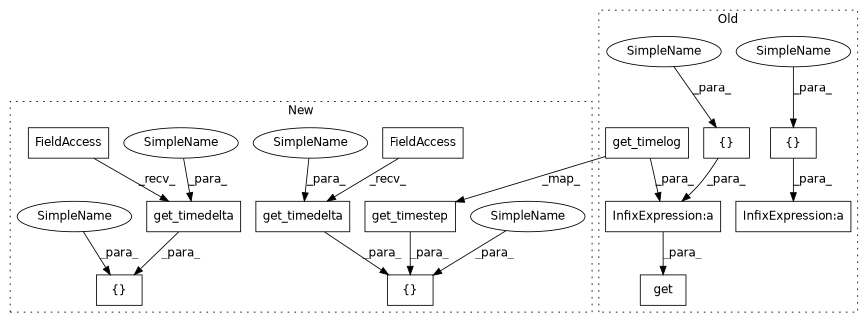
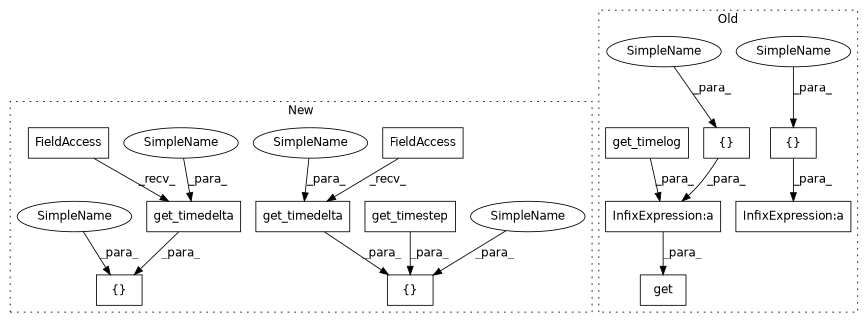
  digraph {
    fontname="DejaVu Sans"
    node [a=42 fontname="DejaVu Sans" l=2 s=4710 shape=box]
    edge [fontname="DejaVu Sans"]
    n1 [a=32 l="12,1" label=get_timelog s="4695,4709"]
    n2 [a=27 l=3 label="InfixExpression:a"]
    n3 [a=4 l="1,1" label="{}" s="4722,4725"]
    n4 [a=27 l=3 label="InfixExpression:a" s=4462]
    n5 [a=4 l="1,1" label="{}" s="4457,4460"]
    n6 [a=32 l="7,1" label=get s="4674,4726"]
    n7 [label=SimpleName s=4723 shape=ellipse]
    n8 [label=SimpleName s=4458 shape=ellipse]
    n9 [a=32 l="13,1" label=get_timestep s="4386,4401"]
    n10 [a=4 l="1,1" label="{}" s="4371,4437"]
    n11 [a=4 l="1,1" label="{}" s="4646,4712"]
    n12 [a=32 l="14,1" label=get_timedelta s="4417,4433"]
    n13 [a=22 l=13 label=FieldAccess s=4403]
    n14 [a=32 l="14,1" label=get_timedelta s="4692,4708"]
    n15 [a=22 l=13 label=FieldAccess s=4678]
    n16 [label=SimpleName shape=ellipse]
    n17 [label=SimpleName s=4435 shape=ellipse]
    n18 [label=SimpleName s=4706 shape=ellipse]
    n19 [label=SimpleName s=4431 shape=ellipse]
    subgraph cluster_1 {
      label=Old
      style=dotted
      n1
      n2
      n3
      n4
      n5
      n6
      n7
      n8
    }
    subgraph cluster_2 {
      label=New
      style=dotted
      n9
      n10
      n11
      n12
      n13
      n14
      n15
      n16
      n17
      n18
      n19
    }
    n1 -> n2 [label=_para_]
-   n1 -> n9 [label=_map_]
    n2 -> n6 [label=_para_]
    n3 -> n2 [label=_para_]
    n5 -> n4 [label=_para_]
    n7 -> n3 [label=_para_]
    n8 -> n5 [label=_para_]
    n9 -> n10 [label=_para_]
    n12 -> n10 [label=_para_]
    n13 -> n12 [label=_recv_]
    n14 -> n11 [label=_para_]
    n15 -> n14 [label=_recv_]
    n16 -> n11 [label=_para_]
    n17 -> n10 [label=_para_]
    n18 -> n14 [label=_para_]
    n19 -> n12 [label=_para_]
  }
